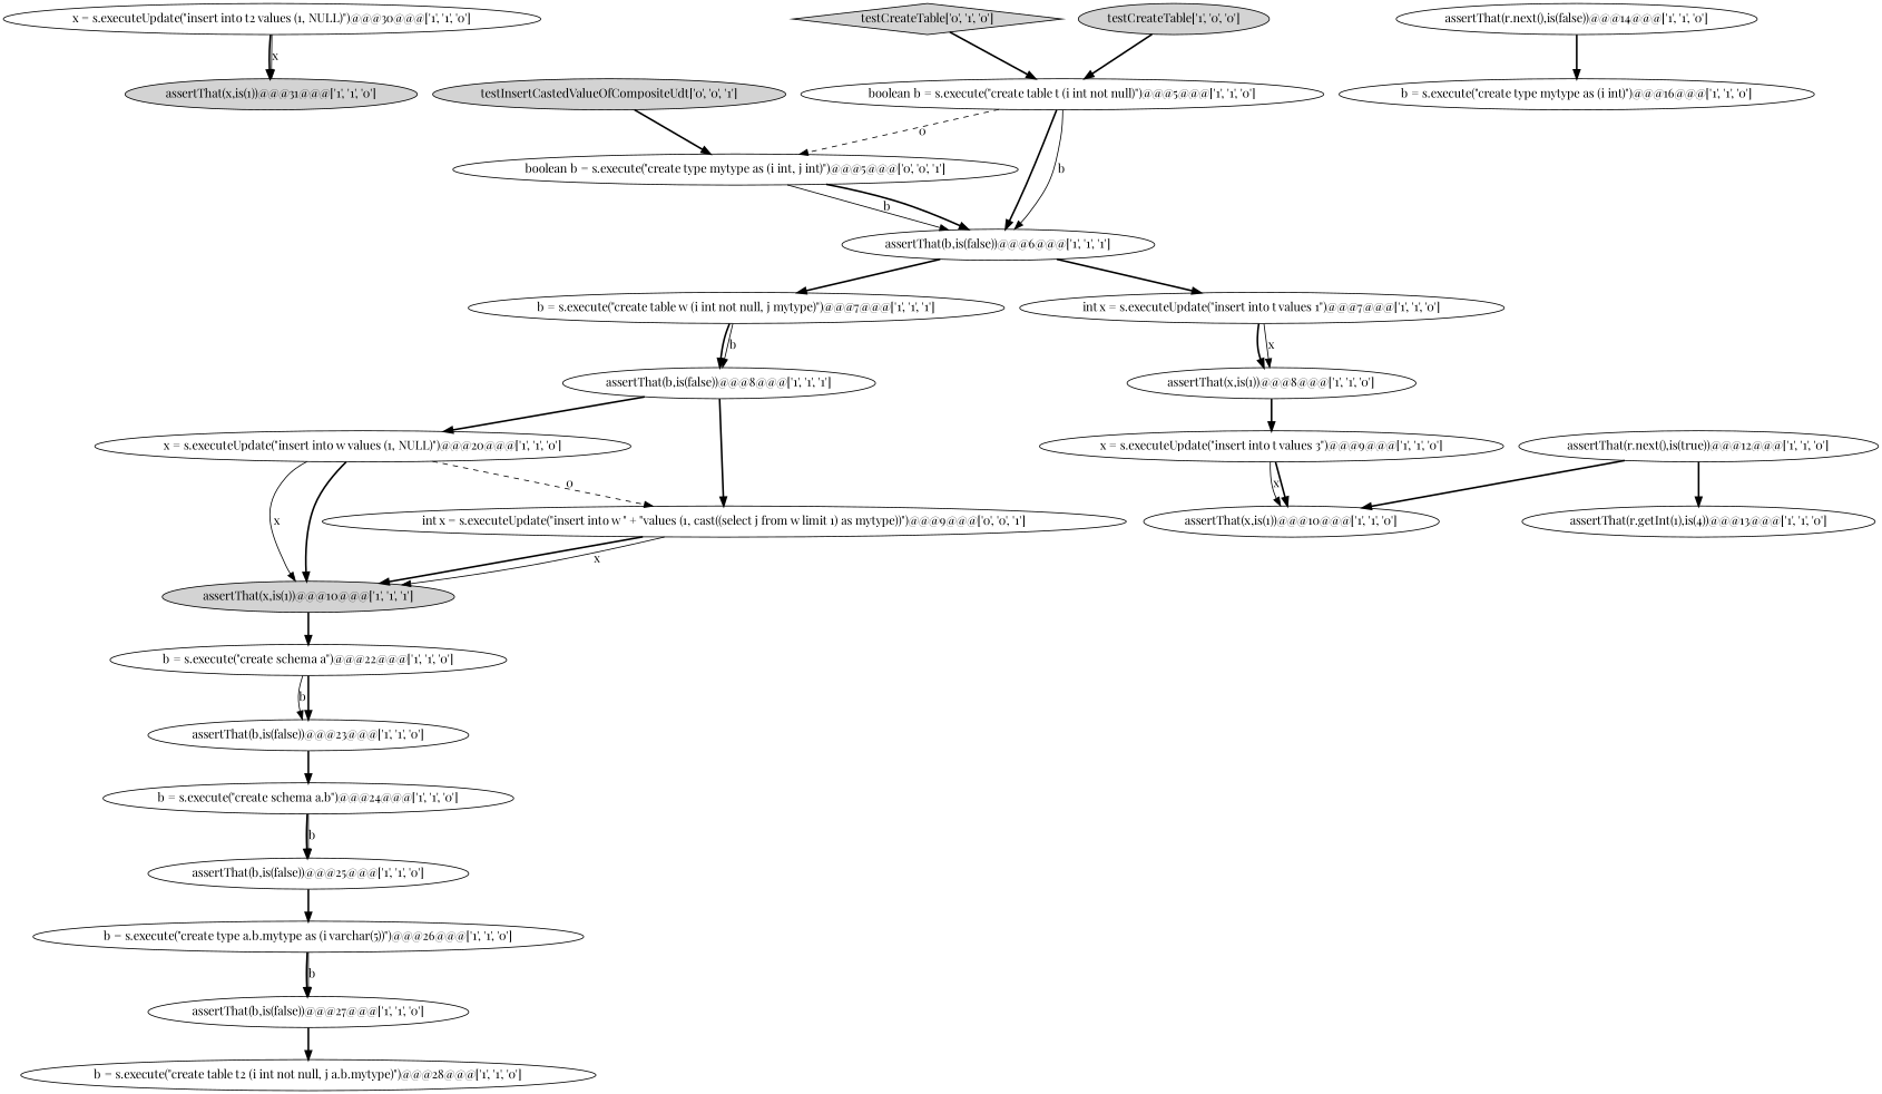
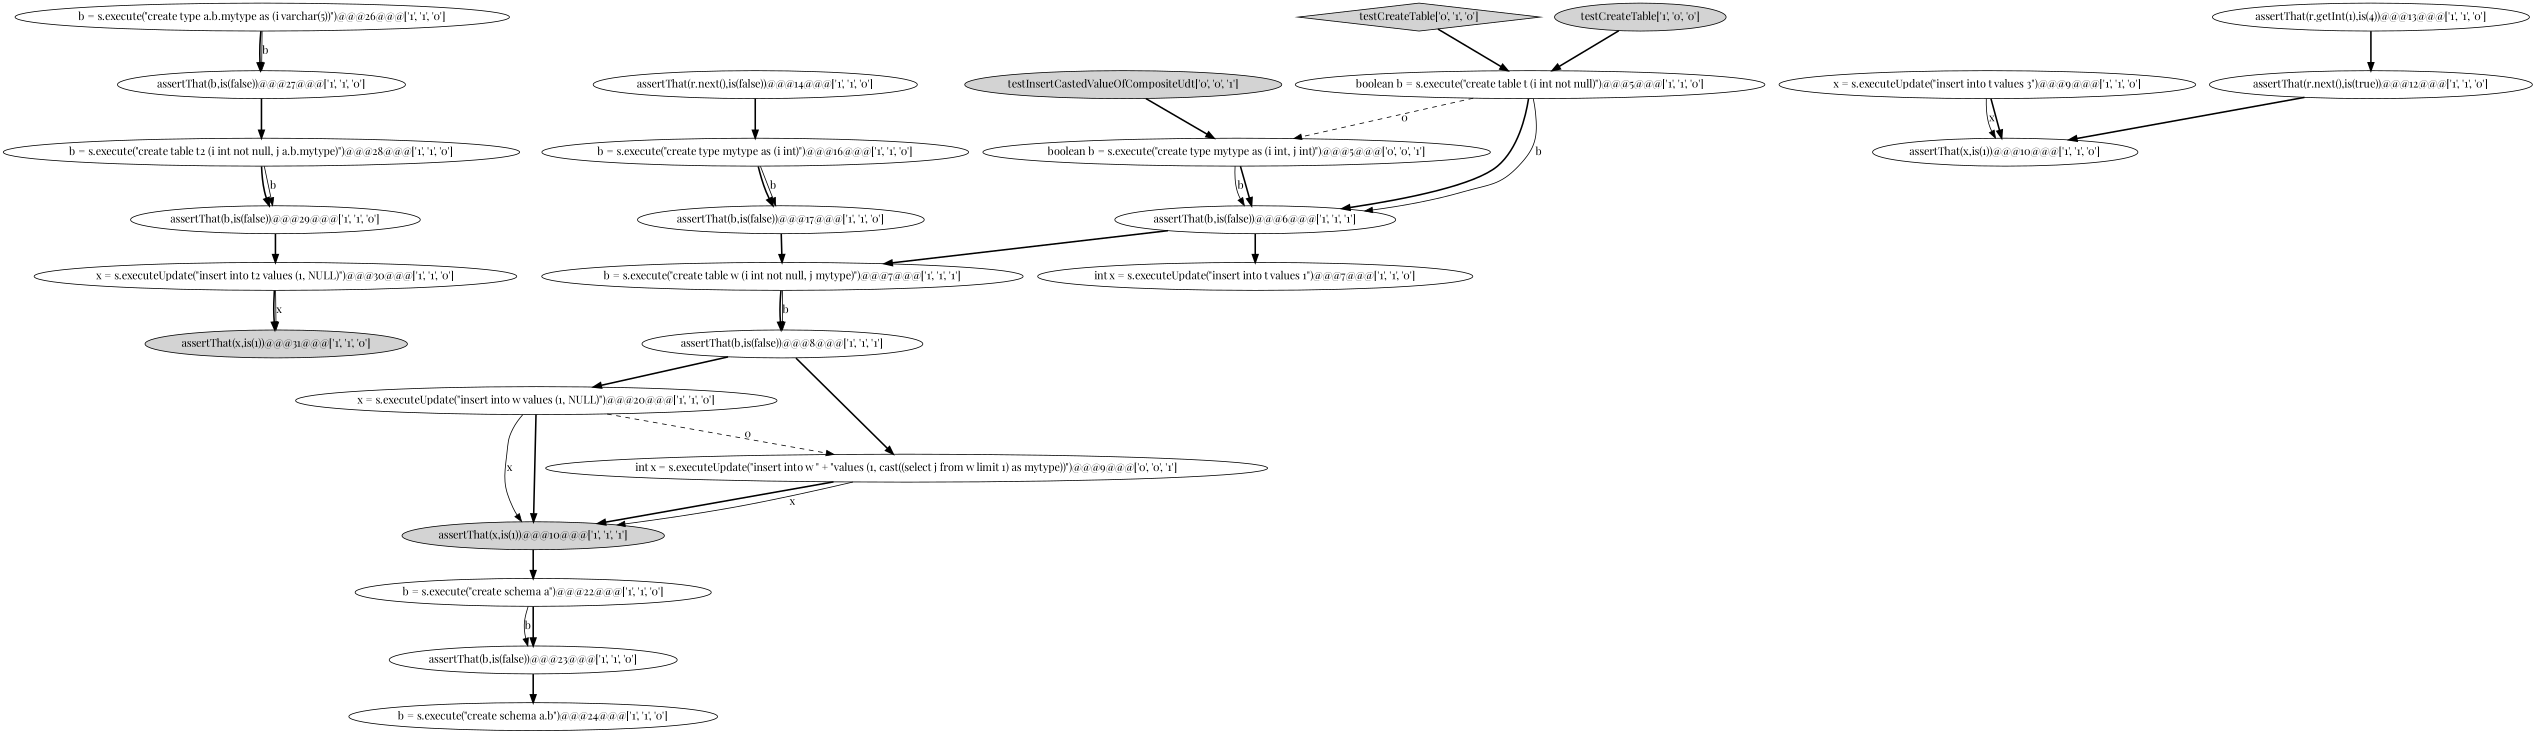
  digraph {
    fontname="Playfair Display"
    node [fillcolor=white fontname="Playfair Display" shape=ellipse style=filled]
    edge [fontname="Playfair Display" style=bold]
    n1 [label="x = s.executeUpdate(\"insert into t2 values (1, NULL)\")@@@30@@@['1', '1', '0']"]
    n2 [fillcolor=lightgray label="assertThat(x,is(1))@@@31@@@['1', '1', '0']"]
    n3 [label="assertThat(b,is(false))@@@23@@@['1', '1', '0']"]
    n4 [label="b = s.execute(\"create schema a.b\")@@@24@@@['1', '1', '0']"]
-   n5 [label="assertThat(b,is(false))@@@25@@@['1', '1', '0']"]
    n6 [label="b = s.execute(\"create schema a\")@@@22@@@['1', '1', '0']"]
    n7 [label="b = s.execute(\"create type a.b.mytype as (i varchar(5))\")@@@26@@@['1', '1', '0']"]
-   n8 [label="assertThat(x,is(1))@@@8@@@['1', '1', '0']"]
    n9 [label="x = s.executeUpdate(\"insert into t values 3\")@@@9@@@['1', '1', '0']"]
    n10 [label="assertThat(x,is(1))@@@10@@@['1', '1', '0']"]
+   n11 [label="assertThat(b,is(false))@@@17@@@['1', '1', '0']"]
    n12 [label="b = s.execute(\"create table w (i int not null, j mytype)\")@@@7@@@['1', '1', '1']"]
    n13 [label="assertThat(b,is(false))@@@8@@@['1', '1', '1']"]
    n14 [label="assertThat(r.getInt(1),is(4))@@@13@@@['1', '1', '0']"]
    n15 [label="assertThat(r.next(),is(false))@@@14@@@['1', '1', '0']"]
    n16 [label="b = s.execute(\"create type mytype as (i int)\")@@@16@@@['1', '1', '0']"]
    n17 [label="assertThat(r.next(),is(true))@@@12@@@['1', '1', '0']"]
    n18 [label="x = s.executeUpdate(\"insert into w values (1, NULL)\")@@@20@@@['1', '1', '0']"]
    n19 [label="int x = s.executeUpdate(\"insert into w \" + \"values (1, cast((select j from w limit 1) as mytype))\")@@@9@@@['0', '0', '1']"]
    n20 [fillcolor=lightgray label="assertThat(x,is(1))@@@10@@@['1', '1', '1']"]
    n21 [label="b = s.execute(\"create table t2 (i int not null, j a.b.mytype)\")@@@28@@@['1', '1', '0']"]
+   n22 [label="assertThat(b,is(false))@@@29@@@['1', '1', '0']"]
    n23 [label="int x = s.executeUpdate(\"insert into t values 1\")@@@7@@@['1', '1', '0']"]
    n24 [label="boolean b = s.execute(\"create type mytype as (i int, j int)\")@@@5@@@['0', '0', '1']"]
    n25 [label="assertThat(b,is(false))@@@6@@@['1', '1', '1']"]
    n26 [fillcolor=lightgray label="testInsertCastedValueOfCompositeUdt['0', '0', '1']"]
    n27 [label="assertThat(b,is(false))@@@27@@@['1', '1', '0']"]
    n28 [label="boolean b = s.execute(\"create table t (i int not null)\")@@@5@@@['1', '1', '0']"]
    n29 [fillcolor=lightgray label="testCreateTable['0', '1', '0']" shape=diamond]
    n30 [fillcolor=lightgray label="testCreateTable['1', '0', '0']"]
    n1 -> n2
    n1 -> n2 [label=x style=solid]
    n3 -> n4
-   n4 -> n5
-   n4 -> n5 [label=b style=solid]
-   n5 -> n7
    n6 -> n3 [label=b style=solid]
    n6 -> n3
    n7 -> n27
    n7 -> n27 [label=b style=solid]
-   n8 -> n9
    n9 -> n10 [label=x style=solid]
    n9 -> n10
+   n11 -> n12
    n12 -> n13
    n12 -> n13 [label=b style=solid]
    n13 -> n18
    n13 -> n19
    n15 -> n16
+   n16 -> n11
+   n16 -> n11 [label=b style=solid]
    n17 -> n10
-   n17 -> n14
+   n14 -> n17
    n18 -> n19 [label=0 style=dashed]
    n18 -> n20 [label=x style=solid]
    n18 -> n20
    n19 -> n20
    n19 -> n20 [label=x style=solid]
    n20 -> n6
-   n23 -> n8
-   n23 -> n8 [label=x style=solid]
+   n21 -> n22
+   n21 -> n22 [label=b style=solid]
+   n22 -> n1
    n24 -> n25 [label=b style=solid]
    n24 -> n25
    n25 -> n12
    n25 -> n23
    n26 -> n24
    n27 -> n21
    n28 -> n24 [label=0 style=dashed]
    n28 -> n25
    n28 -> n25 [label=b style=solid]
    n29 -> n28
    n30 -> n28
  }
